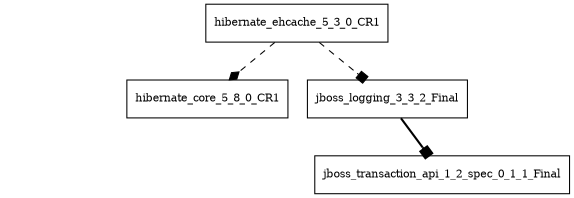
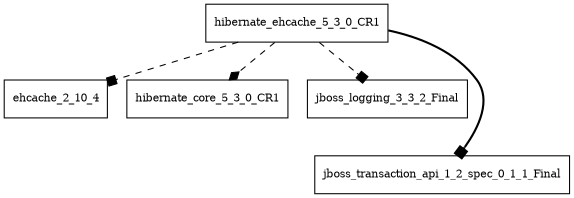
  digraph {
    node [fontsize=10.0 shape=box]
    edge [arrowhead=box style=dashed]
    hibernate_ehcache_5_3_0_CR1
-   hibernate_core_5_3_0_CR1 [label=hibernate_core_5_8_0_CR1]
+   ehcache_2_10_4
+   hibernate_core_5_3_0_CR1
    jboss_logging_3_3_2_Final
    n5 [label=jboss_transaction_api_1_2_spec_0_1_1_Final]
+   hibernate_ehcache_5_3_0_CR1 -> ehcache_2_10_4
    hibernate_ehcache_5_3_0_CR1 -> hibernate_core_5_3_0_CR1 [arrowhead=diamond]
    hibernate_ehcache_5_3_0_CR1 -> jboss_logging_3_3_2_Final
-   jboss_logging_3_3_2_Final -> n5 [style=bold]
+   hibernate_ehcache_5_3_0_CR1 -> n5 [style=bold]
  }
